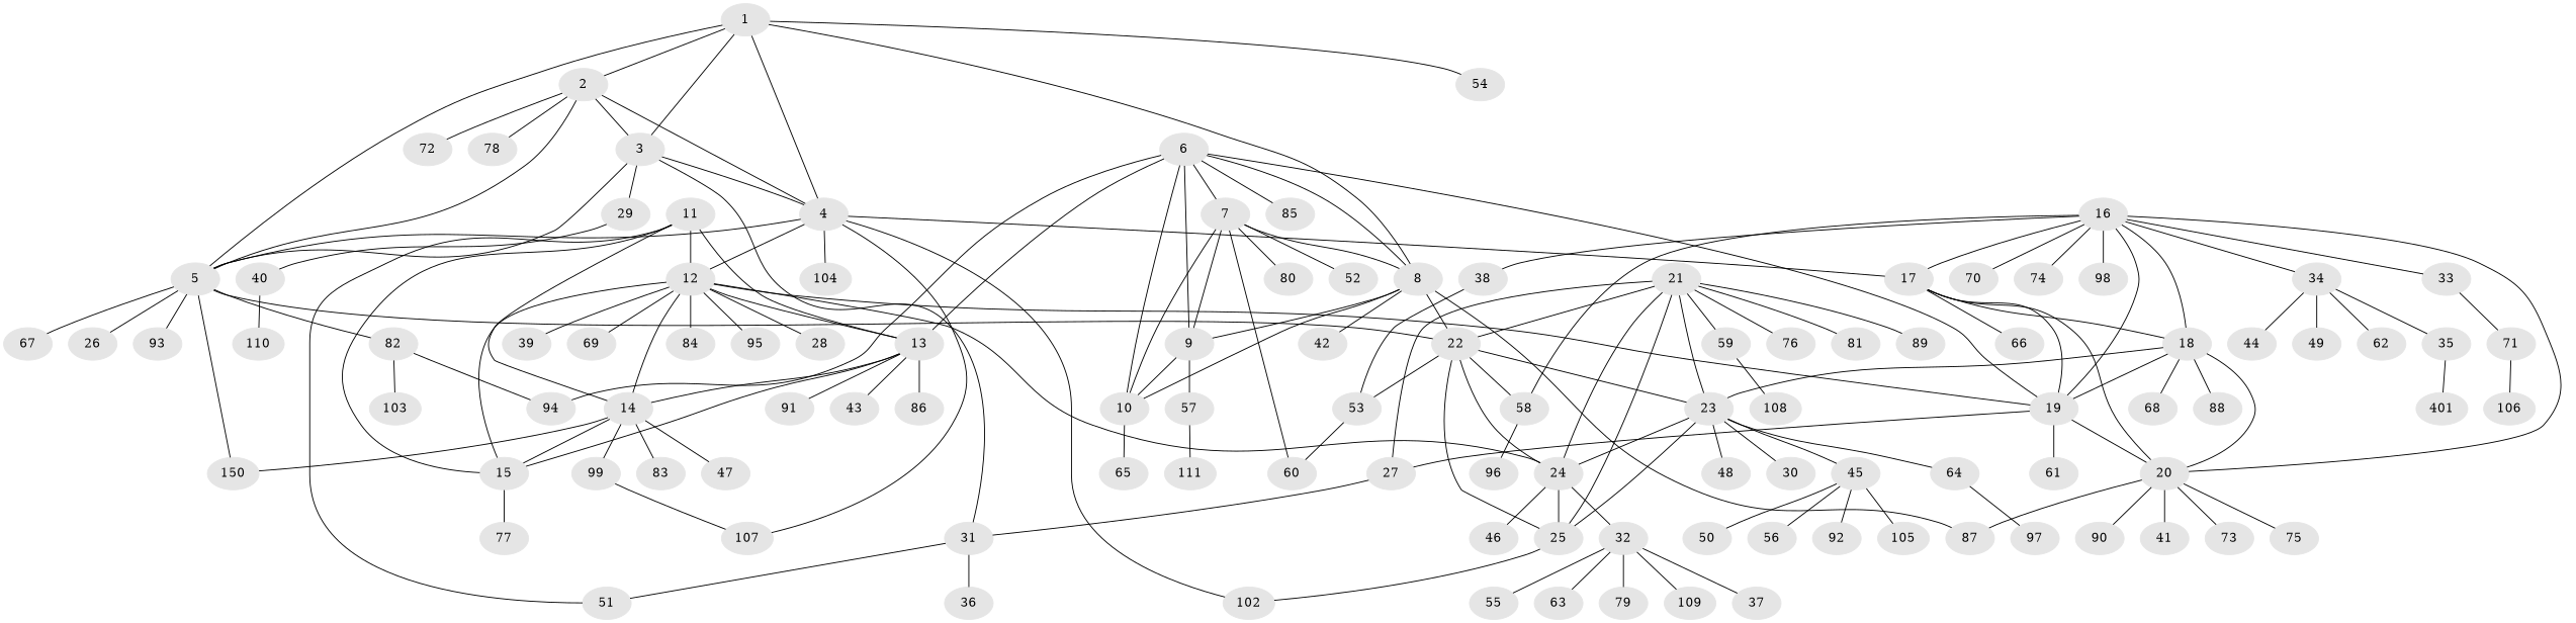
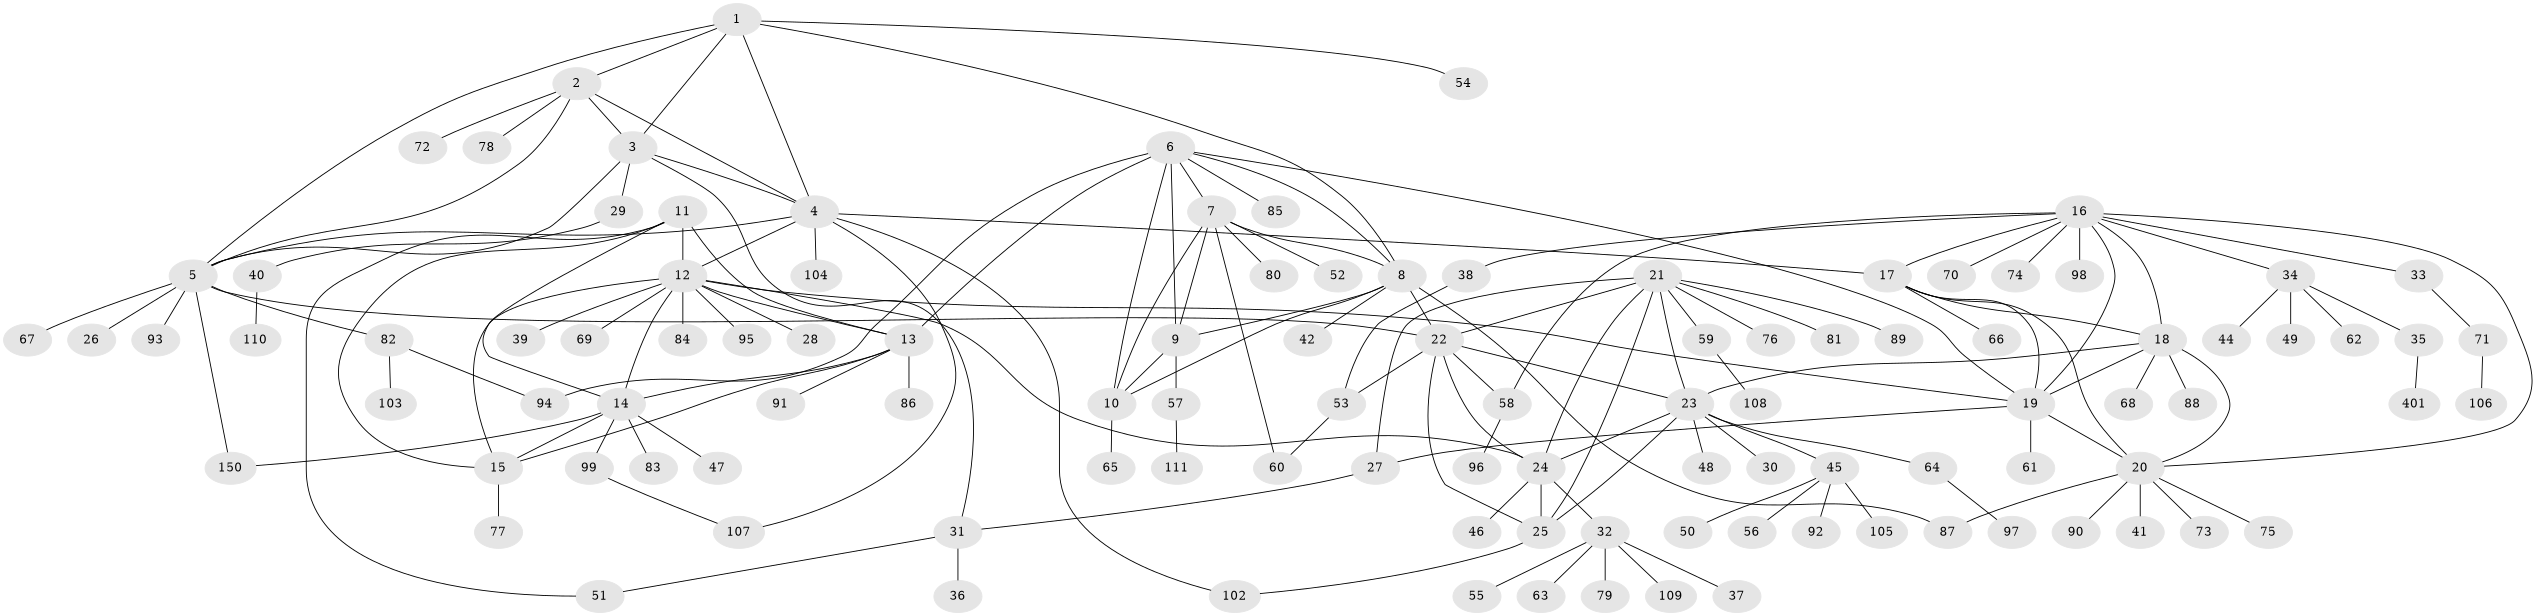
  graph {
    node [color=gray90 style=filled]
    1
    2
    3
    4
    5
    8
    54
    72
    78
    29
    31
    12
    17
    102
    104
    107
    22
    26
    67
    82
    93
    n22 [label=150]
    9
    10
    42
    87
    40
    51
    36
    13
    19
    14
    15
    24
    28
    39
    69
    84
    95
    18
    20
    66
    58
    23
    25
    53
    94
    103
    6
    7
    85
    52
    60
    80
    57
    65
-   43
    86
    91
    27
    61
    111
    11
    47
    83
    99
    77
    32
    46
    16
    33
    34
    38
    70
    74
    98
    68
    88
    41
    73
    75
    90
    71
    35
    44
    49
    62
    96
    30
    45
    48
    64
    21
    59
    76
    81
    89
    108
    50
    56
    92
    105
    97
    37
    55
    63
    79
    109
    110
    106
    n111 [label=401]
    1 -- 2
    1 -- 3
    1 -- 4
    1 -- 5
    1 -- 8
    1 -- 54
    2 -- 3
    2 -- 4
    2 -- 5
    2 -- 72
    2 -- 78
    3 -- 4
    3 -- 5
    3 -- 29
    3 -- 31
    4 -- 5
    4 -- 12
    4 -- 17
    4 -- 102
    4 -- 104
    4 -- 107
    5 -- 22
    5 -- 26
    5 -- 67
    5 -- 82
    5 -- 93
    5 -- n22
    8 -- 22
    8 -- 9
    8 -- 10
    8 -- 42
    8 -- 87
    29 -- 40
    31 -- 51
    31 -- 36
    12 -- 13
    12 -- 19
    12 -- 14
    12 -- 15
    12 -- 24
    12 -- 28
    12 -- 39
    12 -- 69
    12 -- 84
    12 -- 95
    17 -- 19
    17 -- 18
    17 -- 20
    17 -- 66
    22 -- 24
    22 -- 58
    22 -- 23
    22 -- 25
    22 -- 53
    82 -- 94
    82 -- 103
    9 -- 10
    9 -- 57
    10 -- 65
    40 -- 110
    13 -- 14
    13 -- 15
-   13 -- 43
    13 -- 86
    13 -- 91
    19 -- 20
    19 -- 27
    19 -- 61
    14 -- n22
    14 -- 15
    14 -- 47
    14 -- 83
    14 -- 99
    15 -- 77
    24 -- 25
    24 -- 32
    24 -- 46
    18 -- 19
    18 -- 20
    18 -- 23
    18 -- 68
    18 -- 88
    20 -- 87
    20 -- 41
    20 -- 73
    20 -- 75
    20 -- 90
    58 -- 96
    23 -- 24
    23 -- 25
    23 -- 30
    23 -- 45
    23 -- 48
    23 -- 64
    25 -- 102
    53 -- 60
    6 -- 8
    6 -- 9
    6 -- 10
    6 -- 13
    6 -- 19
    6 -- 94
    6 -- 7
    6 -- 85
    7 -- 8
    7 -- 9
    7 -- 10
    7 -- 52
    7 -- 60
    7 -- 80
    57 -- 111
    27 -- 31
    11 -- 12
    11 -- 51
    11 -- 13
    11 -- 14
    11 -- 15
    99 -- 107
    32 -- 37
    32 -- 55
    32 -- 63
    32 -- 79
    32 -- 109
    16 -- 17
    16 -- 19
    16 -- 18
    16 -- 20
    16 -- 58
    16 -- 33
    16 -- 34
    16 -- 38
    16 -- 70
    16 -- 74
    16 -- 98
    33 -- 71
    34 -- 35
    34 -- 44
    34 -- 49
    34 -- 62
    38 -- 53
    71 -- 106
    35 -- n111
    45 -- 50
    45 -- 56
    45 -- 92
    45 -- 105
    64 -- 97
    21 -- 22
    21 -- 24
    21 -- 23
    21 -- 25
    21 -- 27
    21 -- 59
    21 -- 76
    21 -- 81
    21 -- 89
    59 -- 108
  }
